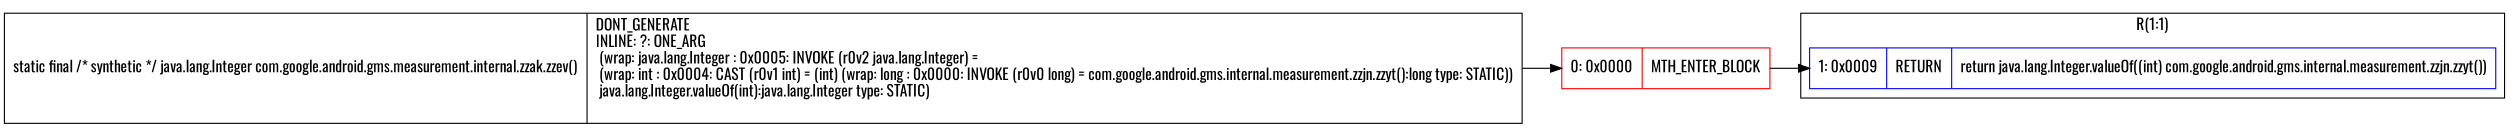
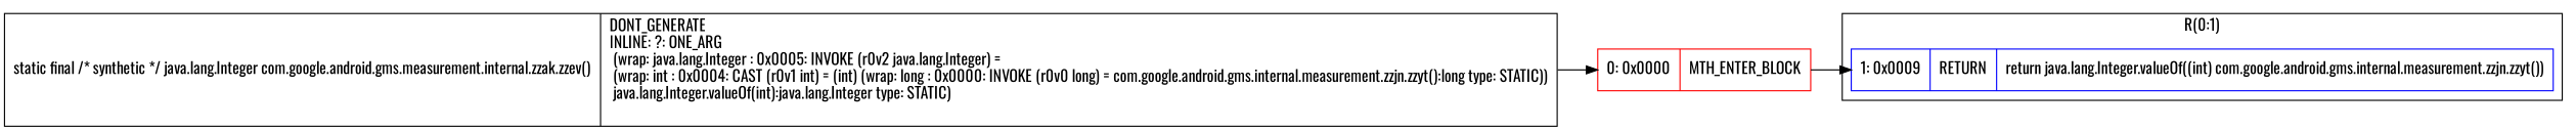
  digraph {
    rankdir=LR
    fontname=Oswald
    node [shape=record fontname=Oswald]
    edge [fontname=Oswald]
    n1 [color=blue label="{1\:\ 0x0009|RETURN\l|return java.lang.Integer.valueOf((int) com.google.android.gms.internal.measurement.zzjn.zzyt())\l}"]
    n2 [color=red label="{0\:\ 0x0000|MTH_ENTER_BLOCK\l}"]
    n3 [label="{static final \/* synthetic *\/ java.lang.Integer com.google.android.gms.measurement.internal.zzak.zzev()  | DONT_GENERATE\lINLINE: ?: ONE_ARG  \l  (wrap: java.lang.Integer : 0x0005: INVOKE  (r0v2 java.lang.Integer) = \l  (wrap: int : 0x0004: CAST  (r0v1 int) = (int) (wrap: long : 0x0000: INVOKE  (r0v0 long) =  com.google.android.gms.internal.measurement.zzjn.zzyt():long type: STATIC))\l java.lang.Integer.valueOf(int):java.lang.Integer type: STATIC)\l\l}"]
    subgraph cluster_1 {
-     label="R(1:1)"
+     label="R(0:1)"
      n1
    }
    n2 -> n1
    n3 -> n2
  }
